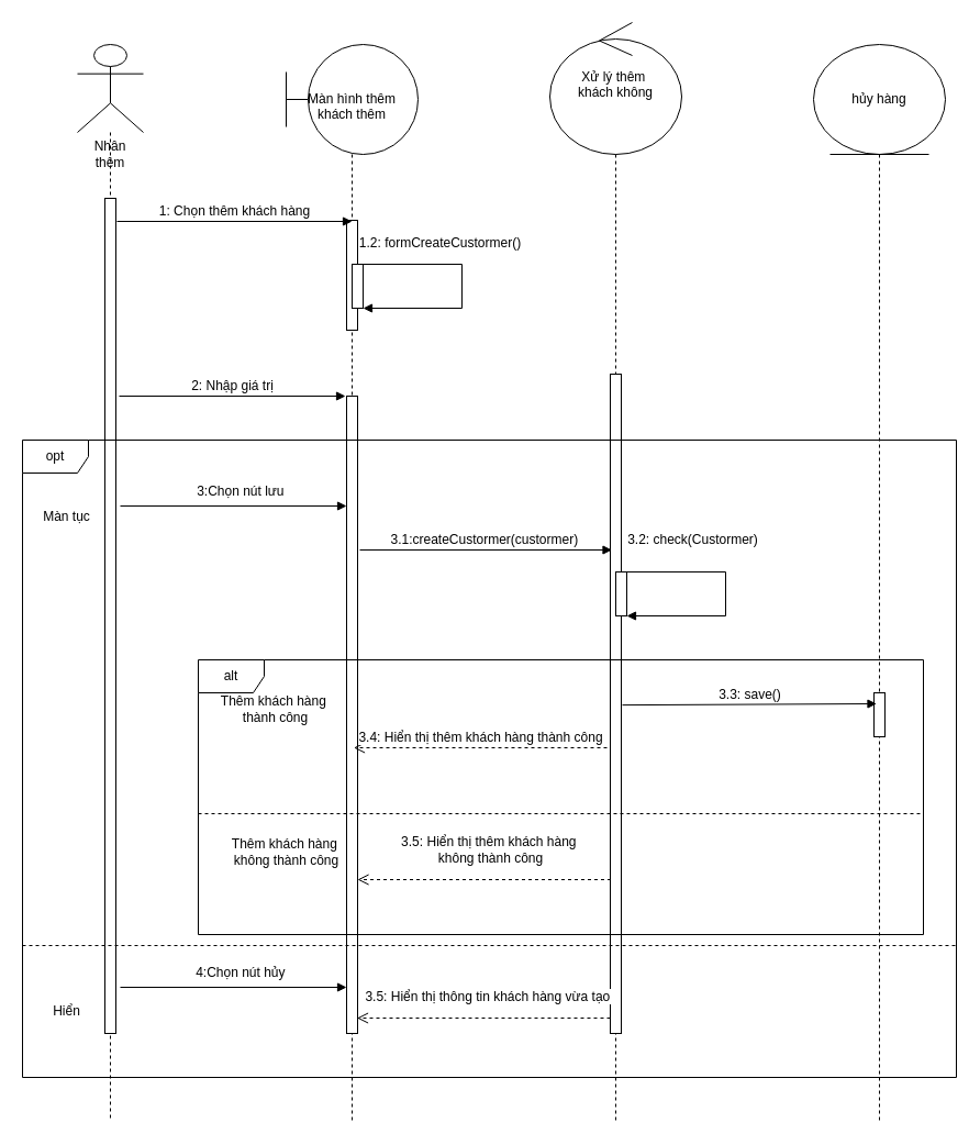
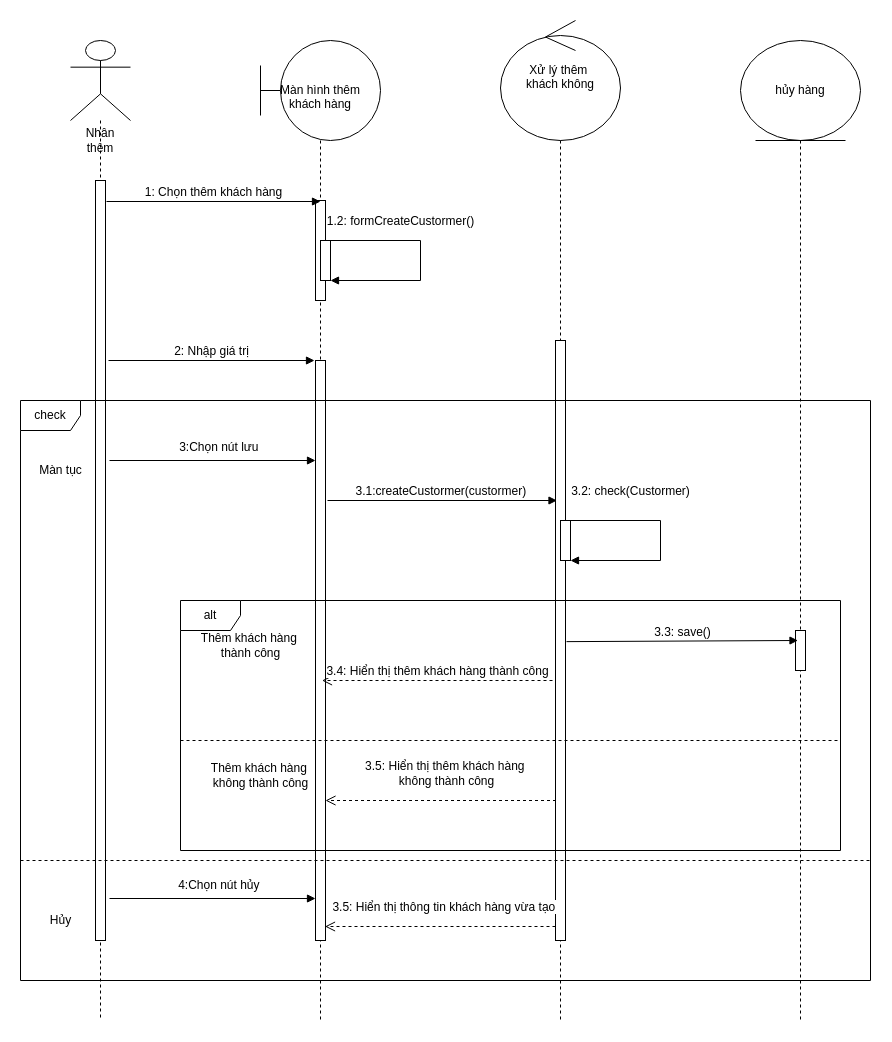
  <mxCell id="0" />
  <mxCell id="1" parent="0" />
  <mxCell id="2" value="&lt;br style=&quot;font-size: 12px;&quot;&gt;&lt;br style=&quot;font-size: 12px;&quot;&gt;&lt;br style=&quot;font-size: 12px;&quot;&gt;Nhân thêm" style="shape=umlLifeline;participant=umlActor;perimeter=lifelinePerimeter;whiteSpace=wrap;html=1;container=1;collapsible=0;recursiveResize=0;verticalAlign=top;spacingTop=36;outlineConnect=0;size=80;fontSize=12;" parent="1" vertex="1"><mxGeometry x="70" y="40" width="60" height="980" as="geometry" /></mxCell>
  <mxCell id="3" value="" style="html=1;points=[];perimeter=orthogonalPerimeter;fontSize=12;" parent="2" vertex="1"><mxGeometry x="25" y="140" width="10" height="760" as="geometry" /></mxCell>
- <mxCell id="4" value="Màn hình thêm&lt;br style=&quot;font-size: 12px&quot;&gt;khách thêm" style="shape=umlLifeline;participant=umlBoundary;perimeter=lifelinePerimeter;whiteSpace=wrap;html=1;container=1;collapsible=0;recursiveResize=0;verticalAlign=top;spacingTop=36;outlineConnect=0;size=100;fontSize=12;" parent="1" vertex="1"><mxGeometry x="260" y="40" width="120" height="980" as="geometry" /></mxCell>
+ <mxCell id="4" value="Màn hình thêm&lt;br style=&quot;font-size: 12px&quot;&gt;khách hàng" style="shape=umlLifeline;participant=umlBoundary;perimeter=lifelinePerimeter;whiteSpace=wrap;html=1;container=1;collapsible=0;recursiveResize=0;verticalAlign=top;spacingTop=36;outlineConnect=0;size=100;fontSize=12;" parent="1" vertex="1"><mxGeometry x="260" y="40" width="120" height="980" as="geometry" /></mxCell>
  <mxCell id="5" value="" style="html=1;points=[];perimeter=orthogonalPerimeter;fontSize=12;" parent="4" vertex="1"><mxGeometry x="55" y="160" width="10" height="100" as="geometry" /></mxCell>
  <mxCell id="6" value="" style="html=1;points=[];perimeter=orthogonalPerimeter;fontSize=12;" parent="4" vertex="1"><mxGeometry x="55" y="320" width="10" height="580" as="geometry" /></mxCell>
  <mxCell id="7" value="Xử lý thêm&amp;nbsp;&lt;br style=&quot;font-size: 12px&quot;&gt;khách không" style="shape=umlLifeline;participant=umlControl;perimeter=lifelinePerimeter;whiteSpace=wrap;html=1;container=1;collapsible=0;recursiveResize=0;verticalAlign=top;spacingTop=36;outlineConnect=0;size=120;fontSize=12;" parent="1" vertex="1"><mxGeometry x="500" width="120" height="1000" as="geometry" y="20" /></mxCell>
  <mxCell id="8" value="" style="html=1;points=[];perimeter=orthogonalPerimeter;fontSize=12;" parent="7" vertex="1"><mxGeometry x="55" y="320" width="10" height="600" as="geometry" /></mxCell>
  <mxCell id="9" value="hủy hàng" style="shape=umlLifeline;participant=umlEntity;perimeter=lifelinePerimeter;whiteSpace=wrap;html=1;container=1;collapsible=0;recursiveResize=0;verticalAlign=top;spacingTop=36;outlineConnect=0;size=100;fontSize=12;" parent="1" vertex="1"><mxGeometry x="740" y="40" width="120" height="980" as="geometry" /></mxCell>
  <mxCell id="10" value="" style="html=1;points=[];perimeter=orthogonalPerimeter;fontSize=12;" parent="9" vertex="1"><mxGeometry x="55" y="590" width="10" height="40" as="geometry" /></mxCell>
  <mxCell id="11" value="1: Chọn thêm khách hàng" style="html=1;verticalAlign=bottom;endArrow=block;fontSize=12;" parent="1" edge="1"><mxGeometry width="80" relative="1" as="geometry"><mxPoint x="106" y="201" as="sourcePoint" /><mxPoint x="320" y="201" as="targetPoint" /></mxGeometry></mxCell>
  <mxCell id="12" value="" style="html=1;points=[];perimeter=orthogonalPerimeter;fontSize=12;" parent="1" vertex="1"><mxGeometry x="320" y="240" width="10" height="40" as="geometry" /></mxCell>
  <mxCell id="13" value="1.2: formCreateCustormer()" style="html=1;verticalAlign=bottom;endArrow=block;fontSize=12;rounded=0;" parent="1" edge="1"><mxGeometry x="-0.364" y="10" width="80" relative="1" as="geometry"><mxPoint x="330" y="240" as="sourcePoint" /><mxPoint x="330" y="280" as="targetPoint" /><Array as="points"><mxPoint x="420" y="240" /><mxPoint x="420" y="280" /></Array><mxPoint as="offset" /></mxGeometry></mxCell>
  <mxCell id="14" value="2: Nhập giá trị" style="html=1;verticalAlign=bottom;endArrow=block;fontSize=12;" parent="1" edge="1"><mxGeometry width="80" relative="1" as="geometry"><mxPoint x="108" y="360" as="sourcePoint" /><mxPoint x="314" y="360" as="targetPoint" /></mxGeometry></mxCell>
  <mxCell id="15" value="3.1:createCustormer(custormer)&amp;nbsp;" style="html=1;verticalAlign=bottom;endArrow=block;fontSize=12;" parent="1" edge="1"><mxGeometry width="80" relative="1" as="geometry"><mxPoint x="327" y="500" as="sourcePoint" /><mxPoint x="556.5" y="500" as="targetPoint" /></mxGeometry></mxCell>
  <mxCell id="16" value="3:Chọn nút lưu&amp;nbsp;" style="html=1;verticalAlign=bottom;endArrow=block;fontSize=12;" parent="1" edge="1"><mxGeometry x="0.078" y="5" width="80" relative="1" as="geometry"><mxPoint x="109" y="460" as="sourcePoint" /><mxPoint x="315" y="460" as="targetPoint" /><mxPoint y="1" as="offset" /></mxGeometry></mxCell>
  <mxCell id="17" value="" style="html=1;points=[];perimeter=orthogonalPerimeter;fontSize=12;" parent="1" vertex="1"><mxGeometry x="560" y="520" width="10" height="40" as="geometry" /></mxCell>
  <mxCell id="18" value="3.2: check(Custormer)" style="html=1;verticalAlign=bottom;endArrow=block;fontSize=12;rounded=0;" parent="1" edge="1"><mxGeometry x="-0.455" y="20" width="80" relative="1" as="geometry"><mxPoint x="570" y="520" as="sourcePoint" /><mxPoint x="570" y="560" as="targetPoint" /><Array as="points"><mxPoint x="660" y="520" /><mxPoint x="660" y="560" /></Array><mxPoint as="offset" /></mxGeometry></mxCell>
  <mxCell id="19" value="3.3: save()" style="html=1;verticalAlign=bottom;endArrow=block;fontSize=12;exitX=1.3;exitY=0.717;exitDx=0;exitDy=0;exitPerimeter=0;" parent="1" edge="1"><mxGeometry width="80" relative="1" as="geometry"><mxPoint x="566" y="641.14" as="sourcePoint" /><mxPoint x="797.5" y="640" as="targetPoint" /></mxGeometry></mxCell>
  <mxCell id="20" value="3.4: Hiển thị thêm khách hàng thành công" style="html=1;verticalAlign=bottom;endArrow=open;dashed=1;endSize=8;fontSize=12;" parent="1" edge="1"><mxGeometry relative="1" as="geometry"><mxPoint x="552" y="680" as="sourcePoint" /><mxPoint x="321.5" y="680" as="targetPoint" /></mxGeometry></mxCell>
  <mxCell id="21" value="3.5: Hiển thị thêm khách hàng&amp;nbsp;&lt;br&gt;không thành công" style="html=1;verticalAlign=bottom;endArrow=open;dashed=1;endSize=8;fontSize=12;" parent="1" edge="1"><mxGeometry x="-0.041" y="-10" relative="1" as="geometry"><mxPoint x="555.5" y="800" as="sourcePoint" /><mxPoint x="325" y="800" as="targetPoint" /><mxPoint x="1" as="offset" /></mxGeometry></mxCell>
  <mxCell id="22" value="" style="endArrow=none;dashed=1;html=1;fontSize=12;" parent="1" edge="1"><mxGeometry width="50" height="50" relative="1" as="geometry"><mxPoint x="180" y="740" as="sourcePoint" /><mxPoint x="840" y="740" as="targetPoint" /></mxGeometry></mxCell>
  <mxCell id="23" value="Thêm khách hàng&amp;nbsp;&lt;br&gt;thành công" style="text;html=1;align=center;verticalAlign=middle;resizable=0;points=[];autosize=1;fontSize=12;" parent="1" vertex="1"><mxGeometry x="195" y="630" width="110" height="30" as="geometry" /></mxCell>
  <mxCell id="24" value="Thêm khách hàng&amp;nbsp;&lt;br&gt;không thành công" style="text;html=1;align=center;verticalAlign=middle;resizable=0;points=[];autosize=1;fontSize=12;" parent="1" vertex="1"><mxGeometry x="205" y="760" width="110" height="30" as="geometry" /></mxCell>
  <mxCell id="25" value="4:Chọn nút hủy&amp;nbsp;" style="html=1;verticalAlign=bottom;endArrow=block;fontSize=12;" parent="1" edge="1"><mxGeometry x="0.078" y="5" width="80" relative="1" as="geometry"><mxPoint x="109" y="898" as="sourcePoint" /><mxPoint x="315" y="898" as="targetPoint" /><mxPoint y="1" as="offset" /></mxGeometry></mxCell>
  <mxCell id="26" value="3.5: Hiển thị thông tin khách hàng vừa tạo&amp;nbsp;" style="html=1;verticalAlign=bottom;endArrow=open;dashed=1;endSize=8;fontSize=12;" parent="1" edge="1"><mxGeometry x="-0.041" y="-10" relative="1" as="geometry"><mxPoint x="555" y="926" as="sourcePoint" /><mxPoint x="324.5" y="926" as="targetPoint" /><mxPoint x="1" as="offset" /></mxGeometry></mxCell>
  <mxCell id="27" value="alt" style="shape=umlFrame;whiteSpace=wrap;html=1;fontSize=12;" parent="1" vertex="1"><mxGeometry x="180" y="600" width="660" height="250" as="geometry" /></mxCell>
- <mxCell id="28" value="opt" style="shape=umlFrame;whiteSpace=wrap;html=1;fontSize=12;" parent="1" vertex="1"><mxGeometry y="400" width="850" height="580" as="geometry" x="20" /></mxCell>
+ <mxCell id="28" value="check" style="shape=umlFrame;whiteSpace=wrap;html=1;fontSize=12;" parent="1" vertex="1"><mxGeometry y="400" width="850" height="580" as="geometry" x="20" /></mxCell>
  <mxCell id="29" value="" style="endArrow=none;dashed=1;html=1;fontSize=12;" parent="1" edge="1"><mxGeometry width="50" height="50" relative="1" as="geometry"><mxPoint y="860" as="sourcePoint" x="20" /><mxPoint x="870" y="860" as="targetPoint" /></mxGeometry></mxCell>
  <mxCell id="30" value="Màn tục" style="text;html=1;align=center;verticalAlign=middle;resizable=0;points=[];autosize=1;fontSize=12;" parent="1" vertex="1"><mxGeometry x="30" y="460" width="60" height="20" as="geometry" /></mxCell>
- <mxCell id="31" value="Hiển" style="text;html=1;align=center;verticalAlign=middle;resizable=0;points=[];autosize=1;fontSize=12;" parent="1" vertex="1"><mxGeometry x="40" y="910" width="40" height="20" as="geometry" /></mxCell>
+ <mxCell id="31" value="Hủy" style="text;html=1;align=center;verticalAlign=middle;resizable=0;points=[];autosize=1;fontSize=12;" parent="1" vertex="1"><mxGeometry x="40" y="910" width="40" height="20" as="geometry" /></mxCell>
